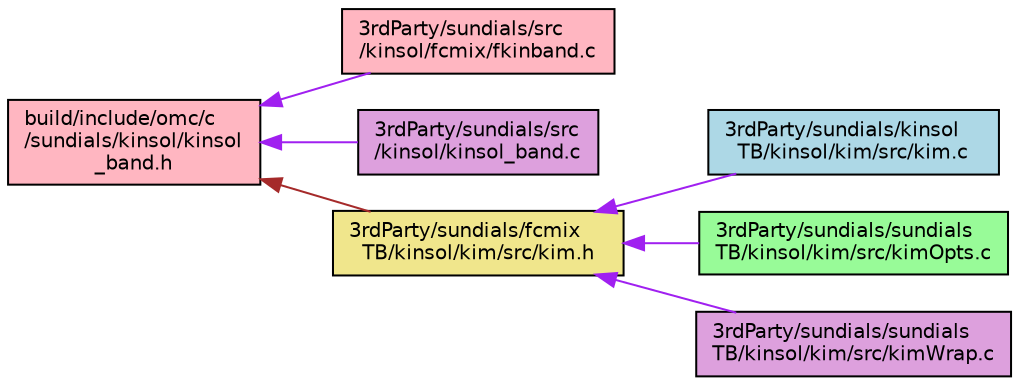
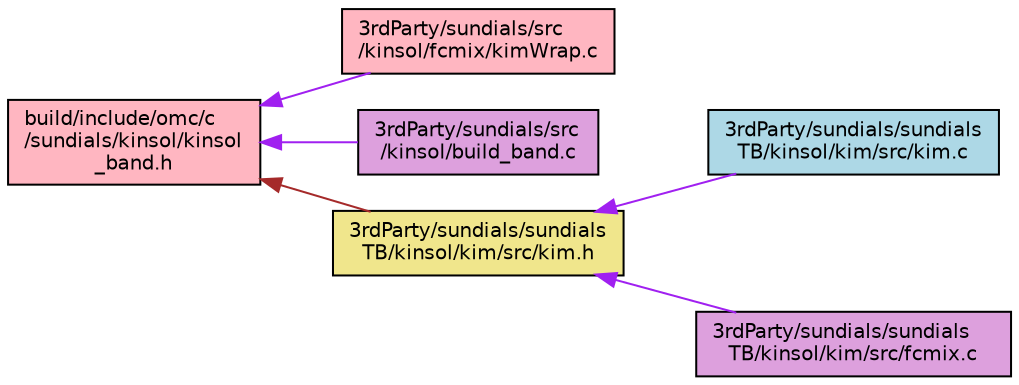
  digraph {
    rankdir=LR
    node [color=black fillcolor=lightpink fontname=Helvetica fontsize=10 shape=record style=filled]
    edge [color=purple dir=back fontname=Helvetica fontsize=10 labelfontname=Helvetica labelfontsize=10 style=solid]
    n1 [fontcolor=black height=0.2 label="build/include/omc/c\l/sundials/kinsol/kinsol\l_band.h" width=0.4]
-   n2 [height=0.2 label="3rdParty/sundials/src\l/kinsol/fcmix/fkinband.c" width=0.4]
-   n3 [fillcolor=plum height=0.2 label="3rdParty/sundials/src\l/kinsol/kinsol_band.c" width=0.4]
-   n4 [fillcolor=khaki height=0.2 label="3rdParty/sundials/fcmix\lTB/kinsol/kim/src/kim.h" width=0.4]
-   n5 [fillcolor=lightblue height=0.2 label="3rdParty/sundials/kinsol\lTB/kinsol/kim/src/kim.c" width=0.4]
-   n6 [fillcolor=palegreen height=0.2 label="3rdParty/sundials/sundials\lTB/kinsol/kim/src/kimOpts.c" width=0.4]
-   n7 [fillcolor=plum height=0.2 label="3rdParty/sundials/sundials\lTB/kinsol/kim/src/kimWrap.c" width=0.4]
+   n2 [height=0.2 label="3rdParty/sundials/src\l/kinsol/fcmix/kimWrap.c" width=0.4]
+   n3 [fillcolor=plum height=0.2 label="3rdParty/sundials/src\l/kinsol/build_band.c" width=0.4]
+   n4 [fillcolor=khaki height=0.2 label="3rdParty/sundials/sundials\lTB/kinsol/kim/src/kim.h" width=0.4]
+   n5 [fillcolor=lightblue height=0.2 label="3rdParty/sundials/sundials\lTB/kinsol/kim/src/kim.c" width=0.4]
+   n7 [fillcolor=plum height=0.2 label="3rdParty/sundials/sundials\lTB/kinsol/kim/src/fcmix.c" width=0.4]
    n1 -> n2
    n1 -> n3
    n1 -> n4 [color=brown]
    n4 -> n5
-   n4 -> n6
    n4 -> n7
  }
